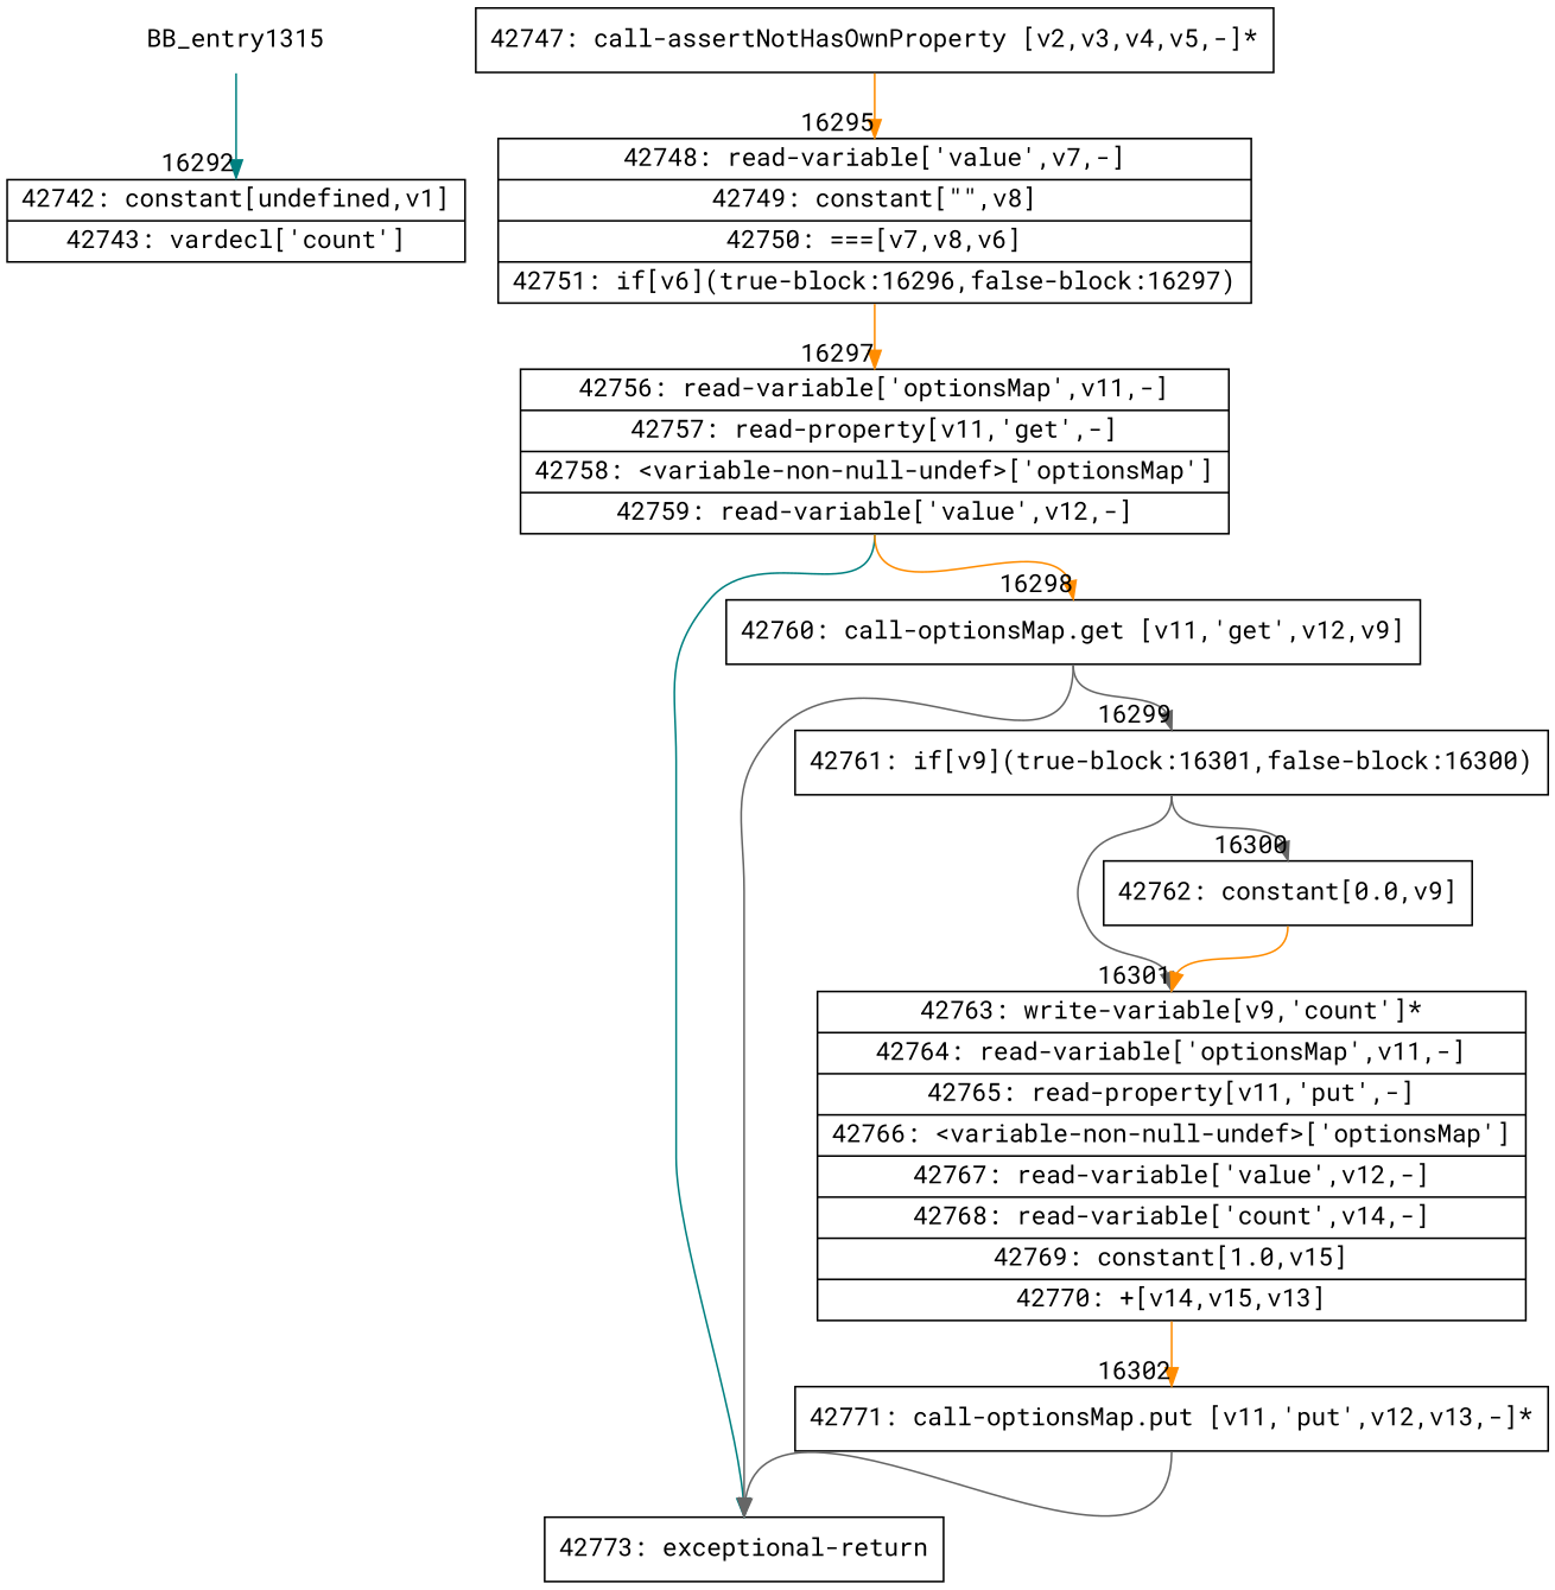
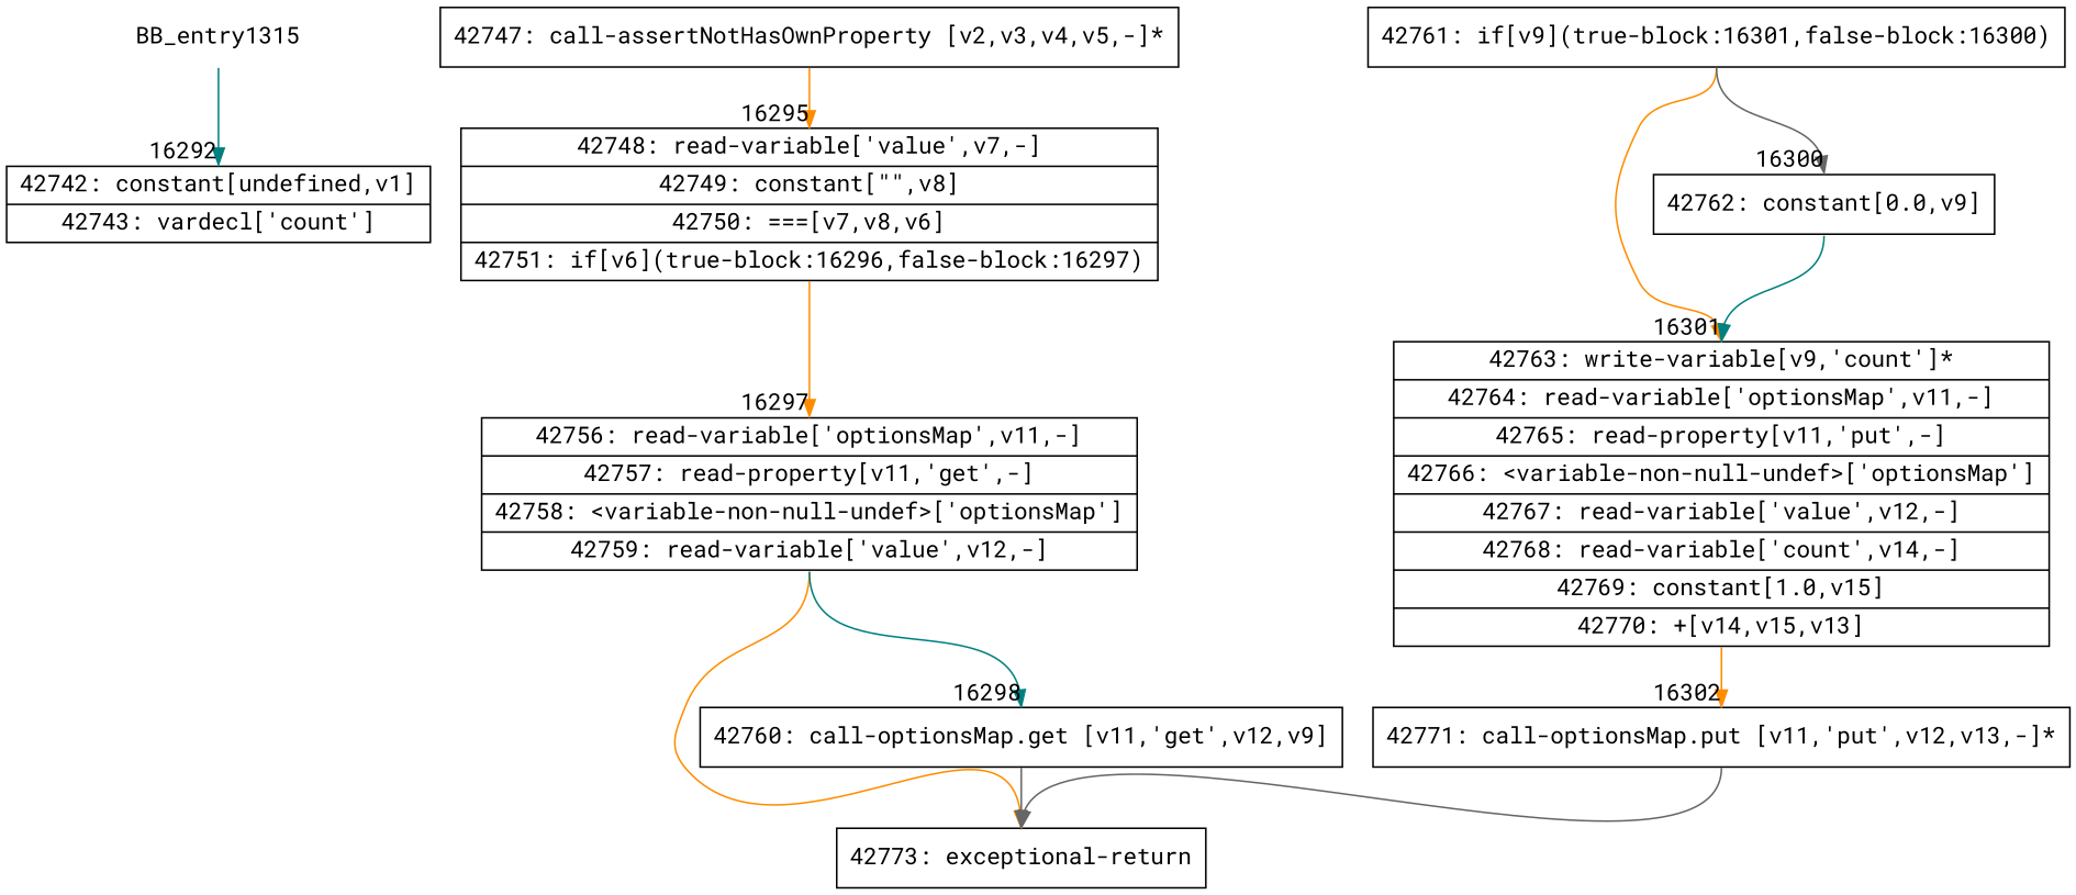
  digraph {
    fontname="Roboto Mono"
    rankdir=TD
    node [fontname="Roboto Mono" shape=record]
    edge [color=gray40 fontname="Roboto Mono" headport=n tailport=s]
    n1 [label=BB_entry1315 shape=none]
    n2 [label="{42742: constant[undefined,v1]|42743: vardecl['count']}"]
    n3 [label="{42747: call-assertNotHasOwnProperty [v2,v3,v4,v5,-]*}"]
    n4 [label="{42748: read-variable['value',v7,-]|42749: constant[\"\",v8]|42750: ===[v7,v8,v6]|42751: if[v6](true-block:16296,false-block:16297)}"]
    n5 [label="{42773: exceptional-return}"]
    n6 [label="{42756: read-variable['optionsMap',v11,-]|42757: read-property[v11,'get',-]|42758: \<variable-non-null-undef\>['optionsMap']|42759: read-variable['value',v12,-]}"]
    n7 [label="{42760: call-optionsMap.get [v11,'get',v12,v9]}"]
    n8 [label="{42761: if[v9](true-block:16301,false-block:16300)}"]
    n9 [label="{42763: write-variable[v9,'count']*|42764: read-variable['optionsMap',v11,-]|42765: read-property[v11,'put',-]|42766: \<variable-non-null-undef\>['optionsMap']|42767: read-variable['value',v12,-]|42768: read-variable['count',v14,-]|42769: constant[1.0,v15]|42770: +[v14,v15,v13]}"]
    n10 [label="{42762: constant[0.0,v9]}"]
    n11 [label="{42771: call-optionsMap.put [v11,'put',v12,v13,-]*}"]
    n1 -> n2 [color=teal headlabel="    16292"]
    n3 -> n4 [color=darkorange headlabel="      16295"]
    n4 -> n6 [color=darkorange headlabel="      16297"]
-   n6 -> n5 [color=teal]
-   n6 -> n7 [color=darkorange headlabel="      16298"]
+   n6 -> n5 [color=darkorange]
+   n6 -> n7 [color=teal headlabel="      16298"]
    n7 -> n5
-   n7 -> n8 [headlabel="      16299"]
-   n8 -> n9 [headlabel="      16301"]
+   n8 -> n9 [color=darkorange headlabel="      16301"]
    n8 -> n10 [headlabel="      16300"]
    n9 -> n11 [color=darkorange headlabel="      16302"]
-   n10 -> n9 [color=darkorange]
+   n10 -> n9 [color=teal]
    n11 -> n5
  }
